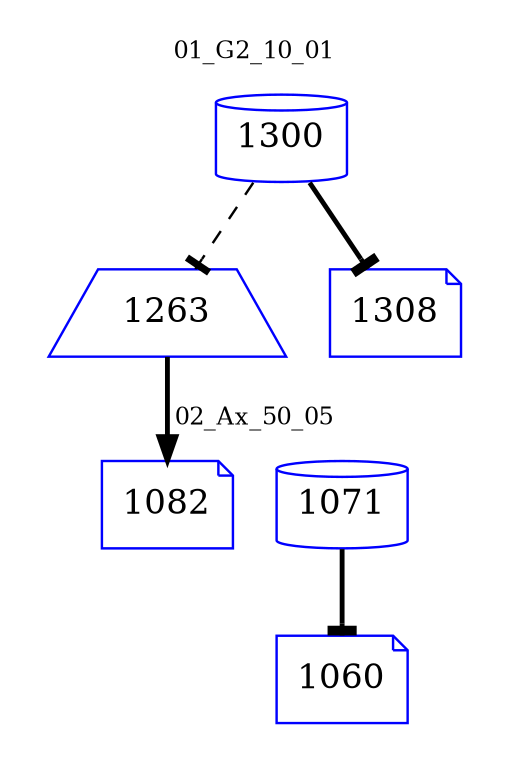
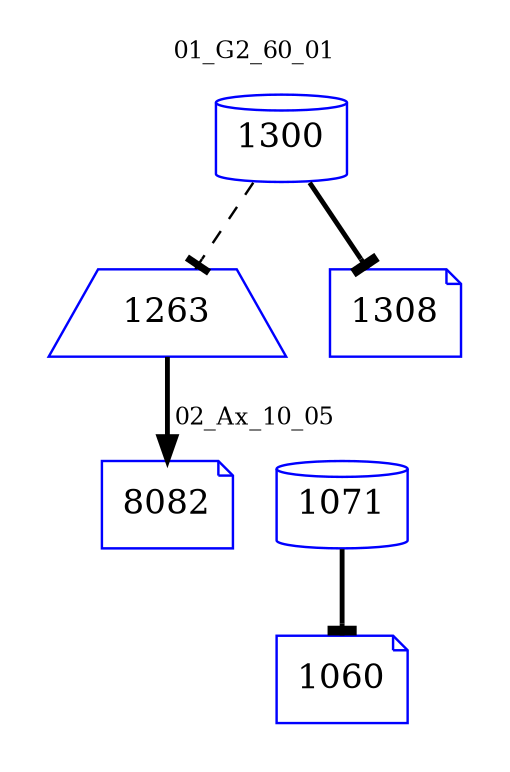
  digraph {
    node [color=blue shape=note]
    edge [arrowhead=tee color=black style=bold]
    n1 [label=1071 shape=cylinder]
    n2 [label=1060]
-   n3 [label=1082]
+   n3 [label=8082]
    n4 [label=1300 shape=cylinder]
    n5 [label=1263 shape=trapezium]
    n6 [label=1308]
    subgraph cluster_1 {
      color=white
      fontsize=10
-     label="02_Ax_50_05"
+     label="02_Ax_10_05"
      n1
      n2
      n3
    }
    subgraph cluster_2 {
      color=white
      fontsize=10
-     label="01_G2_10_01"
+     label="01_G2_60_01"
      n4
      n5
      n6
    }
    n1 -> n2
    n4 -> n5 [style=dashed]
    n4 -> n6
    n5 -> n3 [arrowhead=normal]
  }
